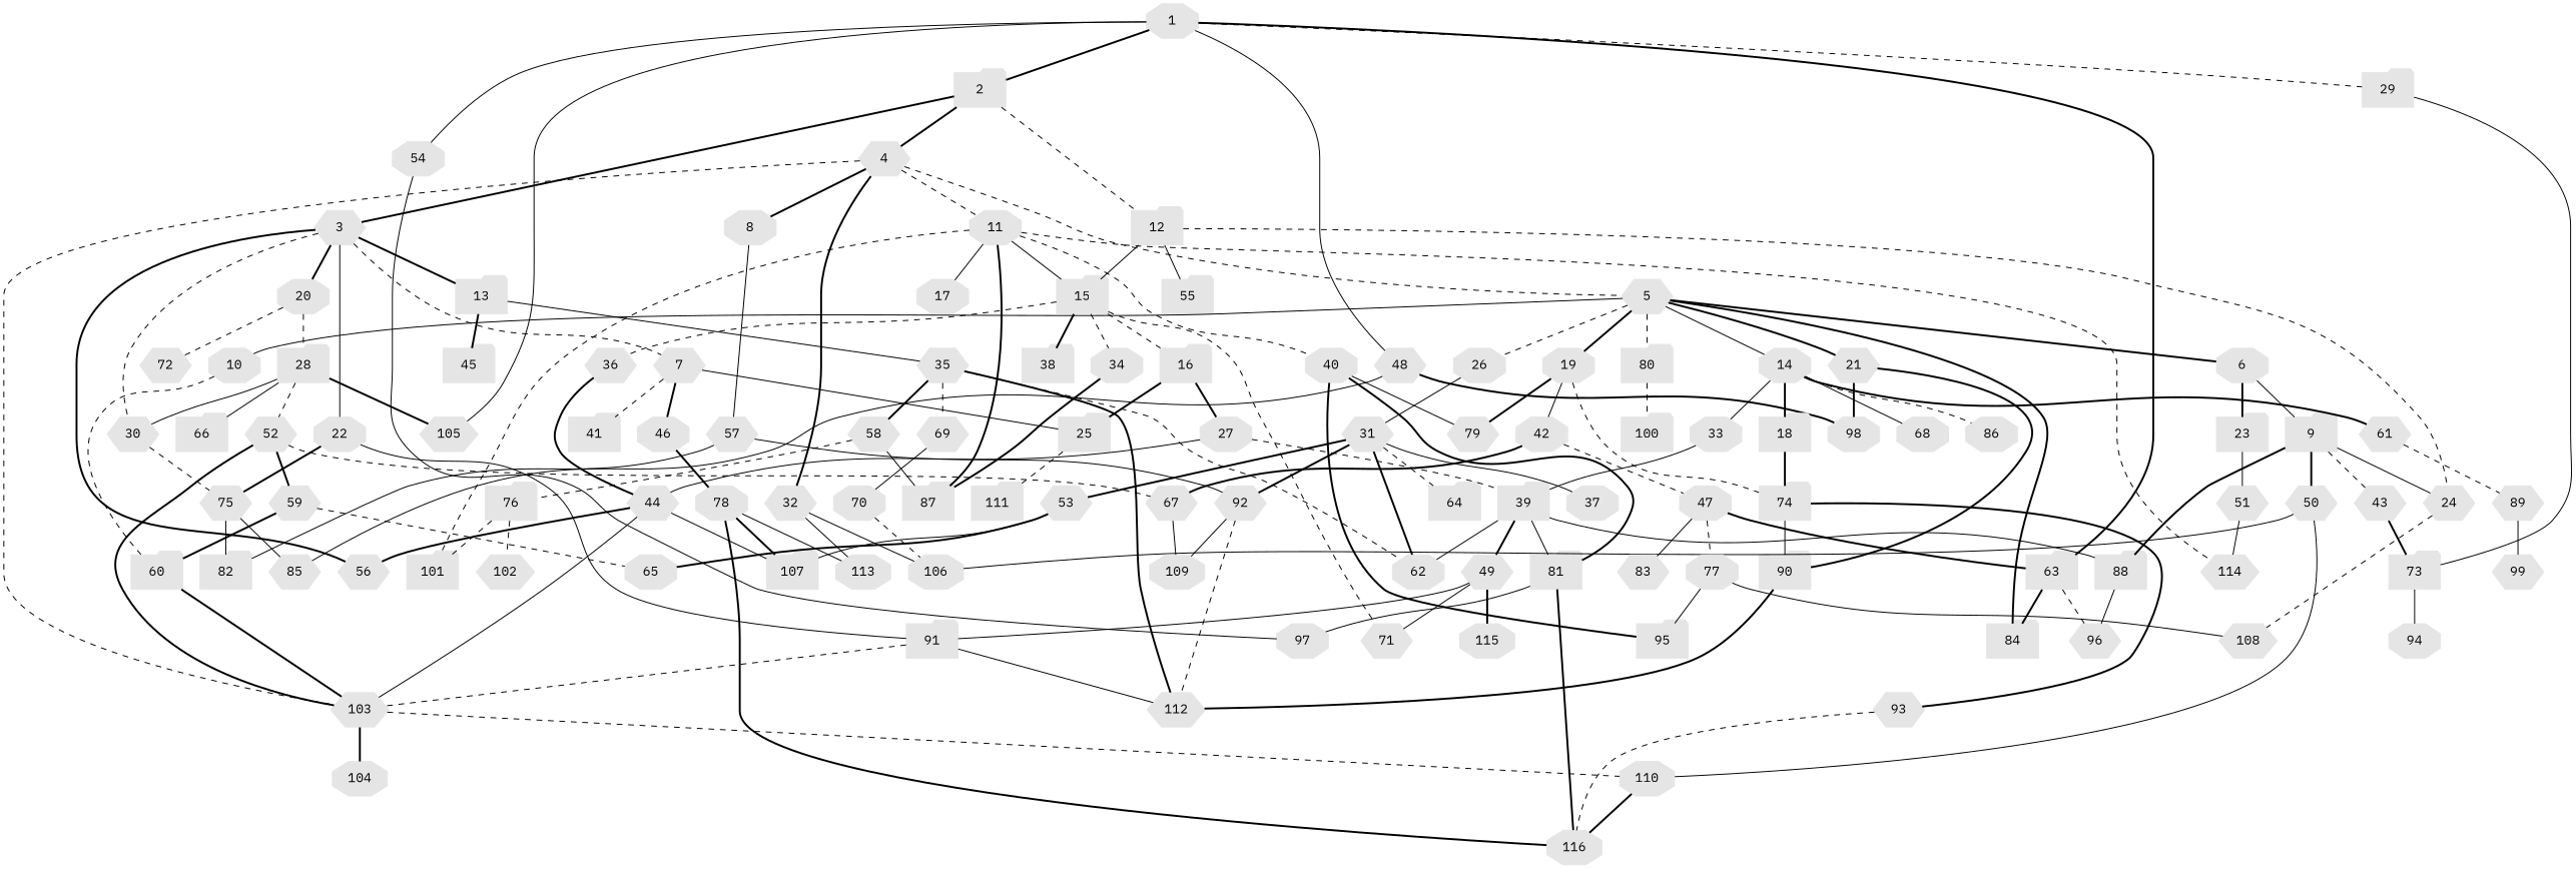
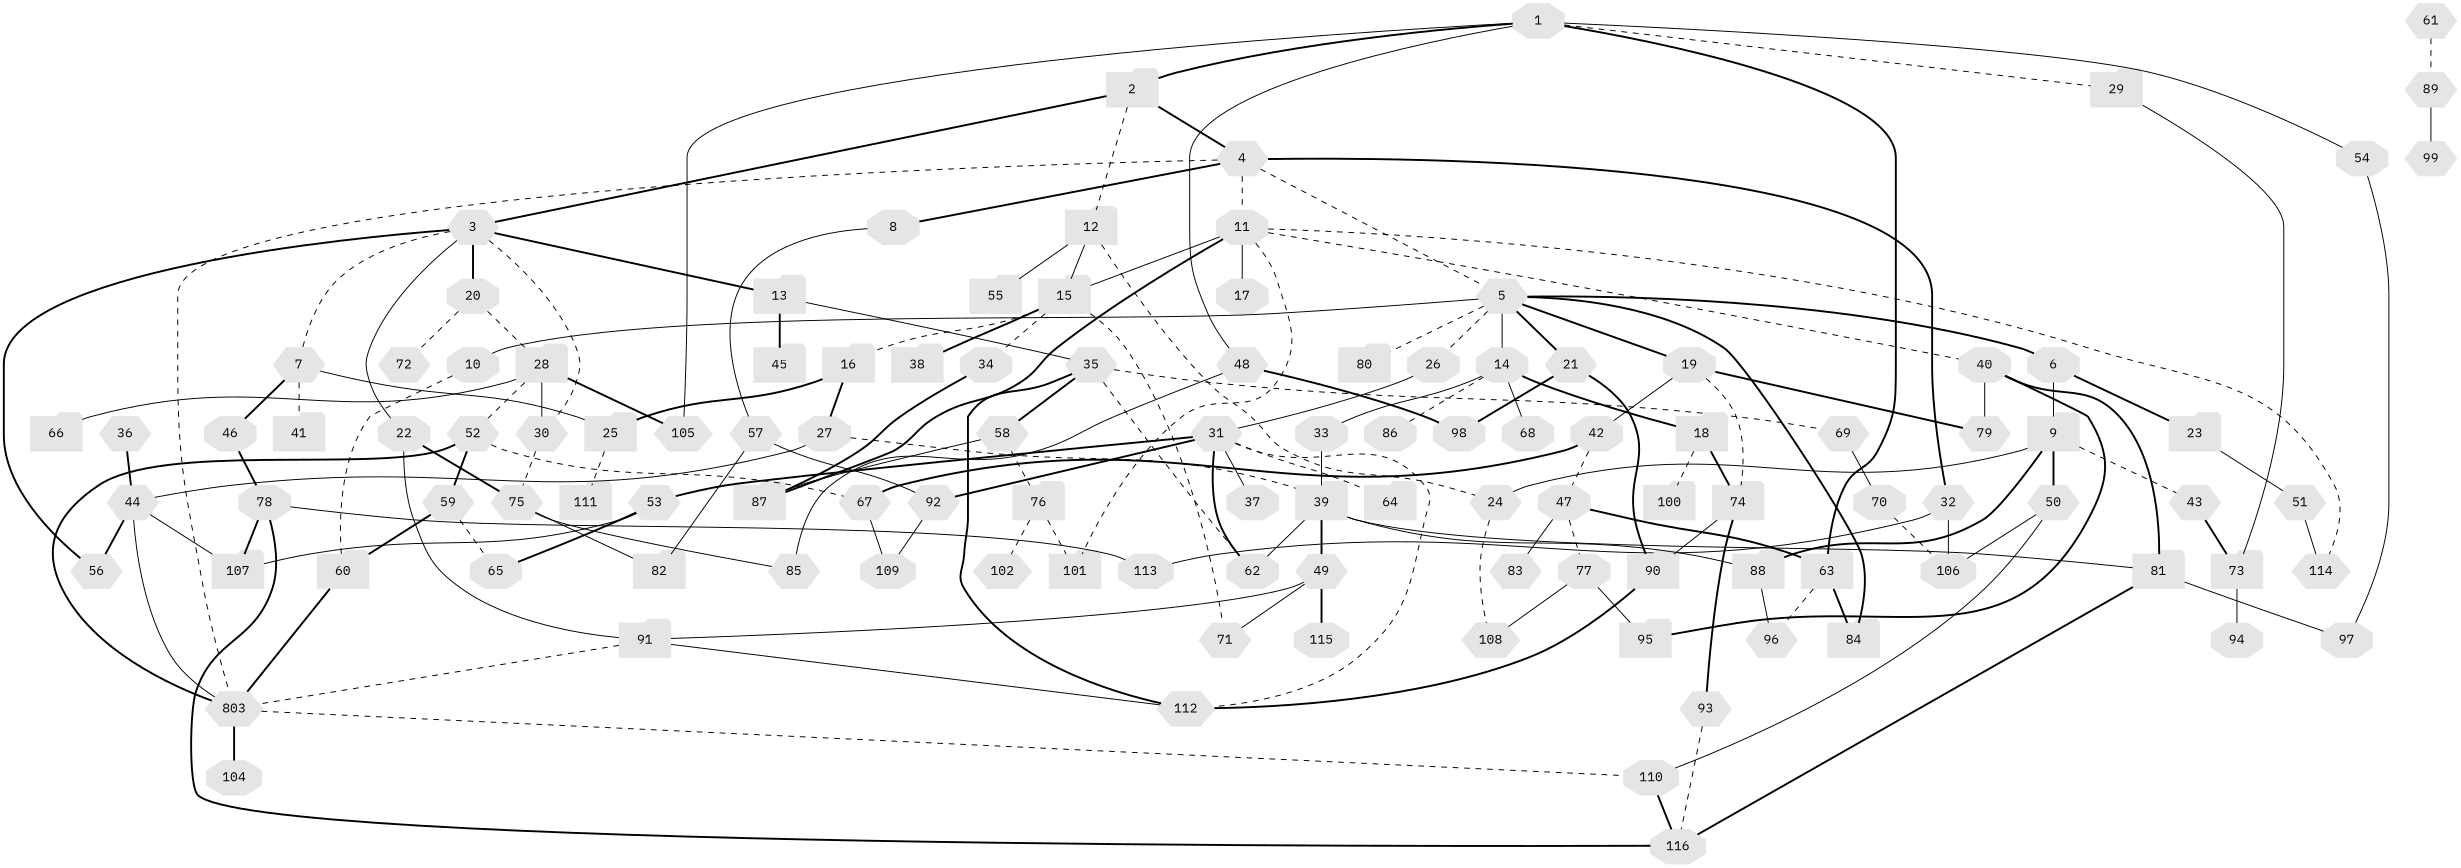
  graph {
    fontname="IBM Plex Mono"
    node [color=gray90 fontname="IBM Plex Mono" shape=hexagon style=filled]
    edge [fontname="IBM Plex Mono" style=solid]
    1 [shape=octagon]
    2 [shape=folder]
    29 [shape=folder]
    48
    54 [shape=octagon]
    63 [shape=folder]
    105
    3
    4
    12 [shape=folder]
    73 [shape=folder]
    98 [shape=octagon]
    85
    97 [shape=octagon]
    84 [shape=folder]
    96
    7
    13 [shape=folder]
    20 [shape=octagon]
    22 [shape=octagon]
    30
    56
    5
    8 [shape=octagon]
    11 [shape=octagon]
    32
-   103
+   103 [label=803]
    24
    15 [shape=folder]
    55 [shape=folder]
    25 [shape=folder]
    41 [shape=folder]
    46 [shape=octagon]
    35
    45 [shape=folder]
    28 [shape=folder]
    72
    75
    91 [shape=folder]
    6 [shape=octagon]
    10 [shape=octagon]
    14 [shape=octagon]
    19 [shape=octagon]
    21
    26 [shape=octagon]
    80 [shape=folder]
    57
    17 [shape=octagon]
    40 [shape=octagon]
    87 [shape=folder]
    101 [shape=folder]
    114
    106 [shape=octagon]
    113 [shape=octagon]
    110 [shape=octagon]
    104 [shape=octagon]
    9 [shape=folder]
    23 [shape=folder]
    60 [shape=folder]
    18 [shape=folder]
    33 [shape=octagon]
    61
    68 [shape=octagon]
    86 [shape=octagon]
    74 [shape=folder]
    42 [shape=octagon]
    79
    90 [shape=folder]
    31
    43
    50
    88 [shape=folder]
    51
    111 [shape=folder]
    78 [shape=octagon]
    92
    82 [shape=folder]
    58
    76 [shape=folder]
    108
    16 [shape=folder]
    34 [shape=octagon]
    36
    38 [shape=folder]
    71
    81 [shape=folder]
    95 [shape=folder]
    62 [shape=octagon]
    112
    69
    100 [shape=folder]
    39 [shape=folder]
    89
    27 [shape=octagon]
    44
    93
    47 [shape=octagon]
    67
    52
    66 [shape=folder]
    37 [shape=octagon]
    53
    64 [shape=folder]
    49
    107 [shape=folder]
    59
    94 [shape=octagon]
    65 [shape=octagon]
    109 [shape=octagon]
    70 [shape=octagon]
    115 [shape=octagon]
    116 [shape=octagon]
    77 [shape=octagon]
    83
    102
    99
    1 -- 2 [style=bold]
    1 -- 29 [style=dashed]
    1 -- 48
    1 -- 54
    1 -- 63 [style=bold]
    1 -- 105
    2 -- 3 [style=bold]
    2 -- 4 [style=bold]
    2 -- 12 [style=dashed]
    29 -- 73
    48 -- 98 [style=bold]
    48 -- 85
    54 -- 97
    63 -- 84 [style=bold]
    63 -- 96 [style=dashed]
    3 -- 7 [style=dashed]
    3 -- 13 [style=bold]
    3 -- 20 [style=bold]
    3 -- 22
    3 -- 30 [style=dashed]
    3 -- 56 [style=bold]
    4 -- 5 [style=dashed]
    4 -- 8 [style=bold]
    4 -- 11 [style=dashed]
    4 -- 32 [style=bold]
    4 -- 103 [style=dashed]
    12 -- 24 [style=dashed]
    12 -- 15
    12 -- 55
    73 -- 94
    7 -- 25
    7 -- 41 [style=dashed]
    7 -- 46 [style=bold]
    13 -- 35
    13 -- 45 [style=bold]
    20 -- 28 [style=dashed]
    20 -- 72 [style=dashed]
    22 -- 75 [style=bold]
    22 -- 91
    30 -- 75 [style=dashed]
    5 -- 84 [style=bold]
    5 -- 6 [style=bold]
    5 -- 10
    5 -- 14
    5 -- 19 [style=bold]
    5 -- 21 [style=bold]
    5 -- 26 [style=dashed]
    5 -- 80 [style=dashed]
    8 -- 57
    11 -- 15
    11 -- 17
    11 -- 40 [style=dashed]
    11 -- 87 [style=bold]
    11 -- 101 [style=dashed]
    11 -- 114 [style=dashed]
    32 -- 106
    32 -- 113
    103 -- 110 [style=dashed]
    103 -- 104 [style=bold]
    24 -- 108 [style=dashed]
    15 -- 16 [style=dashed]
    15 -- 34 [style=dashed]
-   15 -- 36 [style=dashed]
    15 -- 38 [style=bold]
    15 -- 71 [style=dashed]
    25 -- 111 [style=dashed]
    46 -- 78 [style=bold]
    35 -- 58 [style=bold]
    35 -- 62 [style=dashed]
    35 -- 112 [style=bold]
    35 -- 69 [style=dashed]
    28 -- 105 [style=bold]
    28 -- 30
    28 -- 52 [style=dashed]
    28 -- 66
    75 -- 85
    75 -- 82
    91 -- 103 [style=dashed]
    91 -- 112
    6 -- 9
    6 -- 23 [style=bold]
    10 -- 60 [style=dashed]
    14 -- 18 [style=bold]
    14 -- 33
-   14 -- 61 [style=bold]
    14 -- 68
    14 -- 86 [style=dashed]
    19 -- 74 [style=dashed]
    19 -- 42
    19 -- 79 [style=bold]
    21 -- 98 [style=bold]
    21 -- 90 [style=bold]
    26 -- 31
    57 -- 92
    57 -- 82
    40 -- 79
    40 -- 81 [style=bold]
    40 -- 95 [style=bold]
    110 -- 116 [style=bold]
    9 -- 24
    9 -- 43 [style=dashed]
    9 -- 50 [style=bold]
    9 -- 88 [style=bold]
    23 -- 51
    60 -- 103 [style=bold]
    18 -- 74 [style=bold]
-   80 -- 100 [style=dashed]
+   18 -- 100 [style=dashed]
    33 -- 39
    61 -- 89 [style=dashed]
    74 -- 90
    74 -- 93 [style=bold]
    42 -- 47 [style=dashed]
    42 -- 67 [style=bold]
    90 -- 112 [style=bold]
    31 -- 92 [style=bold]
    31 -- 62 [style=bold]
-   92 -- 112 [style=dashed]
+   31 -- 112 [style=dashed]
    31 -- 37
    31 -- 53 [style=bold]
    31 -- 64 [style=dashed]
    43 -- 73 [style=bold]
    50 -- 106
    50 -- 110
    88 -- 96
    51 -- 114
    78 -- 113
    78 -- 107 [style=bold]
    78 -- 116 [style=bold]
    92 -- 109
    58 -- 87
    58 -- 76 [style=dashed]
    76 -- 101 [style=dashed]
    76 -- 102 [style=dashed]
    16 -- 25 [style=bold]
    16 -- 27 [style=bold]
    34 -- 87 [style=bold]
    36 -- 44 [style=bold]
    81 -- 97
    81 -- 116 [style=bold]
    69 -- 70
    39 -- 88
    39 -- 81
    39 -- 62
    39 -- 49 [style=bold]
    89 -- 99
    27 -- 39 [style=dashed]
    27 -- 44
    44 -- 56 [style=bold]
    44 -- 103
    44 -- 107
    93 -- 116 [style=dashed]
    47 -- 63 [style=bold]
    47 -- 77 [style=dashed]
    47 -- 83
    67 -- 109
    52 -- 103 [style=bold]
    52 -- 67 [style=dashed]
    52 -- 59 [style=bold]
    53 -- 107
    53 -- 65 [style=bold]
    49 -- 91
    49 -- 71
    49 -- 115 [style=bold]
    59 -- 60 [style=bold]
    59 -- 65 [style=dashed]
    70 -- 106 [style=dashed]
    77 -- 108
    77 -- 95
  }
